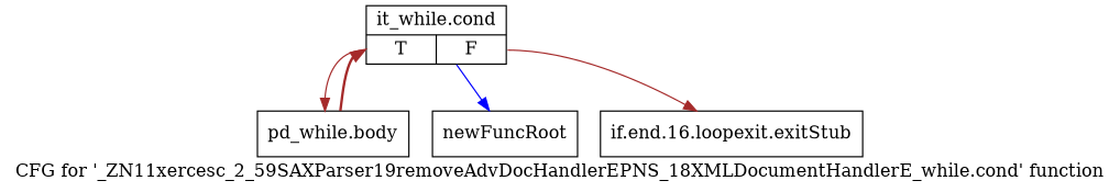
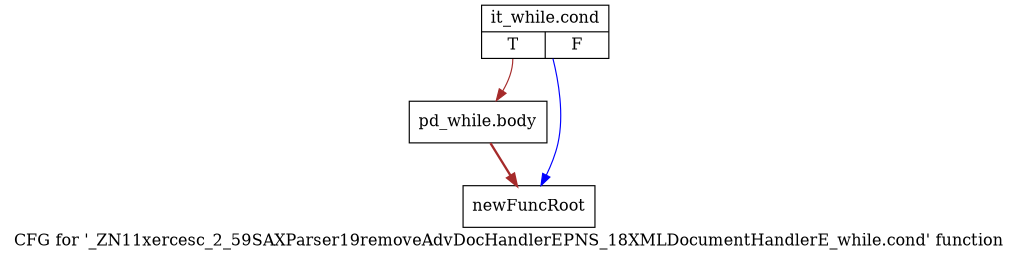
  digraph {
    label="CFG for '_ZN11xercesc_2_59SAXParser19removeAdvDocHandlerEPNS_18XMLDocumentHandlerE_while.cond' function"
    node [shape=record]
    edge [color=brown style=solid]
    n1 [label="{newFuncRoot}"]
    n2 [label="{it_while.cond|{<s0>T|<s1>F}}"]
-   n3 [label="{if.end.16.loopexit.exitStub}"]
    n4 [label="{pd_while.body}"]
    n2 -> n1 [color=blue]
-   n2 -> n3 [tailport=s1]
    n2 -> n4 [tailport=s0]
-   n4 -> n2 [style=bold]
+   n4 -> n1 [style=bold]
  }
